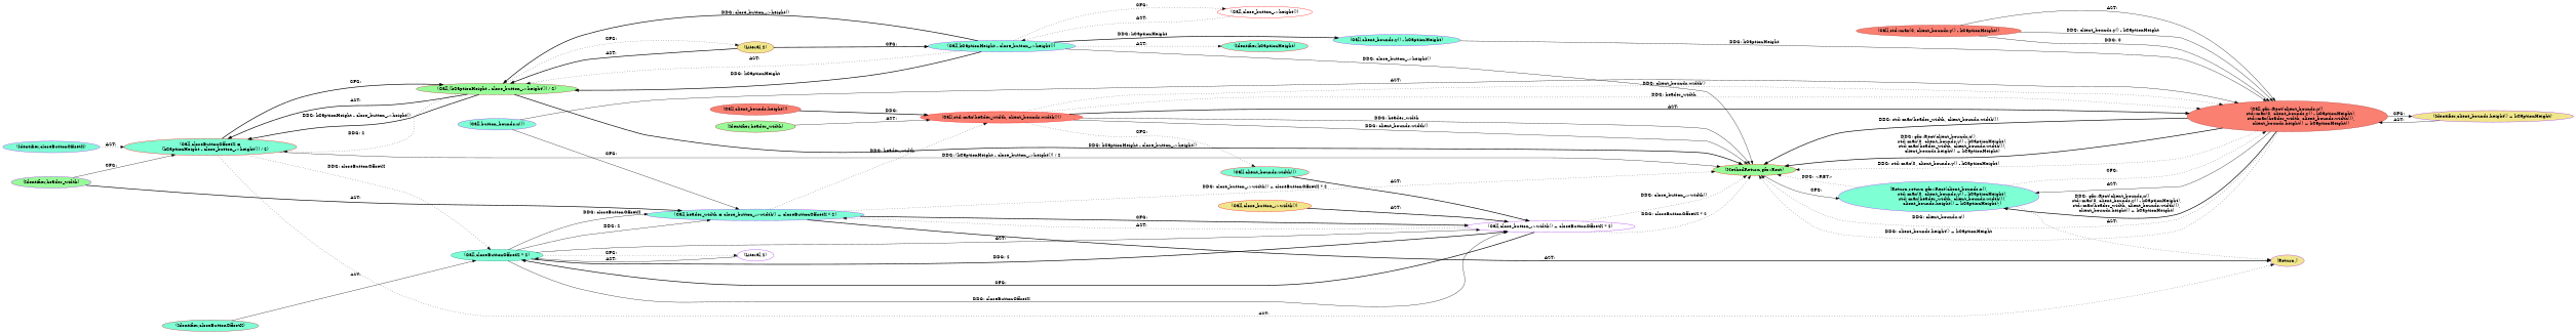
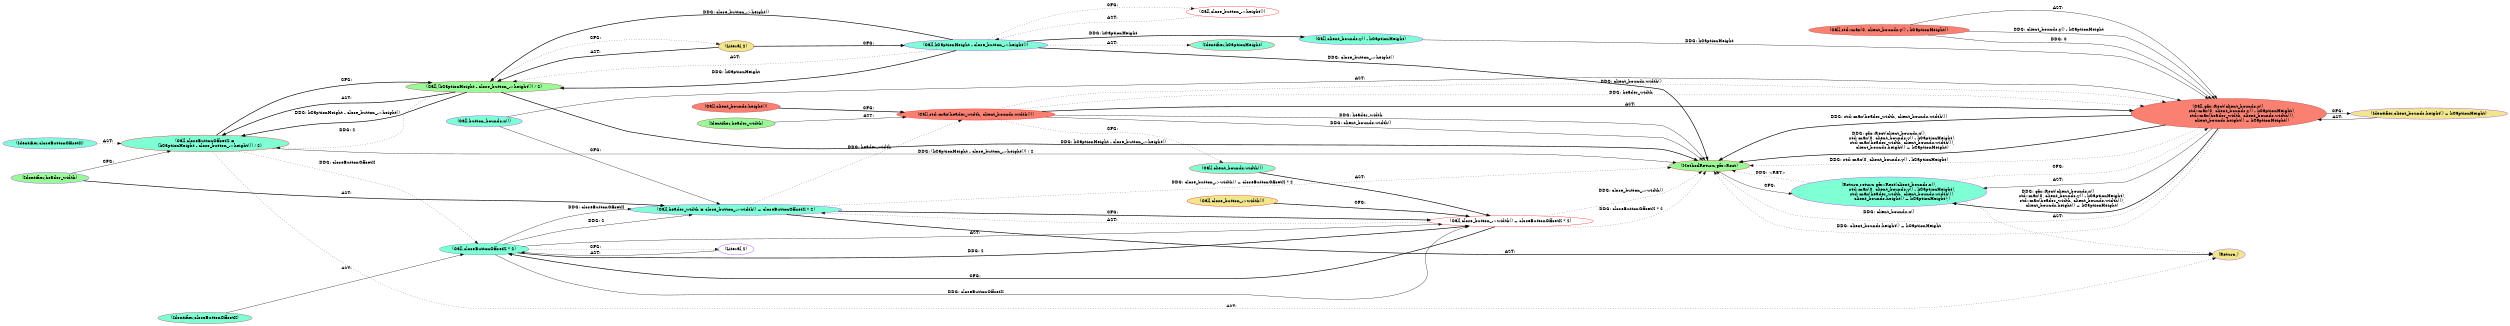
  digraph {
    rankdir=LR
    node [color=purple fillcolor=aquamarine style=filled]
    edge [style=dotted]
    n1 [color=teal label="(Call,closeButtonOffsetX * 2)"]
    n2 [label="(Call,header_width = close_button_->width() + closeButtonOffsetX * 2)"]
-   n3 [fillcolor=white label="(Call,close_button_->width() + closeButtonOffsetX * 2)"]
+   n3 [color=red fillcolor=white label="(Call,close_button_->width() + closeButtonOffsetX * 2)"]
    n4 [fillcolor=white label="(Literal,2)"]
    n5 [color=red fillcolor=palegreen label="(MethodReturn,gfx::Rect)"]
    n6 [fillcolor=khaki label="(Return,)"]
    n7 [color=red fillcolor=salmon label="(Call,std::max(header_width, client_bounds.width()))"]
    n8 [label="(Return,return gfx::Rect(client_bounds.x(),\n                   std::max(0, client_bounds.y() - kCaptionHeight),\n                   std::max(header_width, client_bounds.width()),\n                   client_bounds.height() + kCaptionHeight);)"]
    n9 [color=red label="(Call,closeButtonOffsetX =\n       (kCaptionHeight - close_button_->height()) / 2)"]
    n10 [color=brown fillcolor=palegreen label="(Call,(kCaptionHeight - close_button_->height()) / 2)"]
    n11 [color=brown fillcolor=khaki label="(Literal,2)"]
    n12 [label="(Call,kCaptionHeight - close_button_->height())"]
    n13 [color=red fillcolor=white label="(Call,close_button_->height())"]
    n14 [label="(Call,client_bounds.y() - kCaptionHeight)"]
    n15 [color=red label="(Identifier,kCaptionHeight)"]
    n16 [color=brown fillcolor=salmon label="(Call,gfx::Rect(client_bounds.x(),\n                   std::max(0, client_bounds.y() - kCaptionHeight),\n                   std::max(header_width, client_bounds.width()),\n                   client_bounds.height() + kCaptionHeight))"]
    n17 [color=red label="(Call,client_bounds.width())"]
    n18 [fillcolor=khaki label="(Identifier,client_bounds.height() + kCaptionHeight)"]
    n19 [color=brown fillcolor=salmon label="(Call,std::max(0, client_bounds.y() - kCaptionHeight))"]
    n20 [label="(Call,button_bounds.x())"]
    n21 [color=red fillcolor=khaki label="(Call,close_button_->width())"]
    n22 [color=brown fillcolor=salmon label="(Call,client_bounds.height())"]
    n23 [fillcolor=palegreen label="(Identifier,header_width)"]
    n24 [label="(Identifier,closeButtonOffsetX)"]
    n25 [color=brown label="(Identifier,closeButtonOffsetX)"]
    n26 [color=brown fillcolor=palegreen label="(Identifier,header_width)"]
    n1 -> n2 [label="DDG: closeButtonOffsetX" style=solid]
    n1 -> n2 [label="DDG: 2" style=solid]
    n1 -> n3 [label="AST: " style=solid]
    n1 -> n3 [label="DDG: closeButtonOffsetX" style=solid]
    n1 -> n3 [label="DDG: 2" style=bold]
    n1 -> n4 [label="CFG: "]
    n2 -> n3 [label="CFG: " style=bold]
    n2 -> n5 [label="DDG: close_button_->width() + closeButtonOffsetX * 2"]
    n2 -> n6 [label="AST: " style=bold]
    n2 -> n7 [label="DDG: header_width"]
    n3 -> n1 [label="CFG: " style=bold]
    n3 -> n2 [label="AST: "]
    n3 -> n5 [label="DDG: close_button_->width()"]
    n3 -> n5 [label="DDG: closeButtonOffsetX * 2"]
    n4 -> n1 [label="AST: " style=solid]
    n5 -> n8 [label="CFG: " style=solid]
    n7 -> n5 [label="DDG: header_width" style=solid]
    n7 -> n5 [label="DDG: client_bounds.width()" style=solid]
    n7 -> n16 [label="AST: " style=bold]
    n7 -> n16 [label="DDG: header_width"]
    n7 -> n16 [label="DDG: client_bounds.width()"]
    n7 -> n17 [label="CFG: "]
    n8 -> n5 [label="DDG: <RET>"]
    n8 -> n6 [label="AST: "]
    n8 -> n16 [label="CFG: "]
    n9 -> n1 [label="DDG: closeButtonOffsetX"]
    n9 -> n5 [label="DDG: (kCaptionHeight - close_button_->height()) / 2" style=solid]
    n9 -> n6 [label="AST: "]
    n9 -> n10 [label="CFG: " style=bold]
    n10 -> n5 [label="DDG: kCaptionHeight - close_button_->height()" style=bold]
    n10 -> n9 [label="AST: " style=bold]
    n10 -> n9 [label="DDG: kCaptionHeight - close_button_->height()" style=bold]
    n10 -> n9 [label="DDG: 2"]
    n10 -> n11 [label="CFG: "]
    n11 -> n10 [label="AST: " style=bold]
    n11 -> n12 [label="CFG: " style=bold]
-   n12 -> n5 [label="DDG: close_button_->height()" style=solid]
+   n12 -> n5 [label="DDG: close_button_->height()" style=bold]
    n12 -> n10 [label="AST: "]
    n12 -> n10 [label="DDG: kCaptionHeight" style=bold]
    n12 -> n10 [label="DDG: close_button_->height()" style=bold]
    n12 -> n13 [label="CFG: "]
    n12 -> n14 [label="DDG: kCaptionHeight" style=bold]
    n12 -> n15 [label="AST: "]
    n13 -> n12 [label="AST: "]
    n14 -> n16 [label="DDG: kCaptionHeight" style=solid]
    n16 -> n5 [label="DDG: std::max(0, client_bounds.y() - kCaptionHeight)"]
    n16 -> n5 [label="DDG: client_bounds.x()"]
    n16 -> n5 [label="DDG: client_bounds.height() + kCaptionHeight"]
    n16 -> n5 [label="DDG: std::max(header_width, client_bounds.width())" style=bold]
    n16 -> n5 [label="DDG: gfx::Rect(client_bounds.x(),\n                   std::max(0, client_bounds.y() - kCaptionHeight),\n                   std::max(header_width, client_bounds.width()),\n                   client_bounds.height() + kCaptionHeight)" style=bold]
    n16 -> n8 [label="AST: " style=solid]
    n16 -> n8 [label="DDG: gfx::Rect(client_bounds.x(),\n                   std::max(0, client_bounds.y() - kCaptionHeight),\n                   std::max(header_width, client_bounds.width()),\n                   client_bounds.height() + kCaptionHeight)" style=bold]
    n16 -> n18 [label="CFG: " style=solid]
    n17 -> n3 [label="AST: " style=bold]
    n18 -> n16 [label="AST: " style=solid]
    n19 -> n16 [label="AST: " style=solid]
    n19 -> n16 [label="DDG: 0" style=solid]
    n19 -> n16 [label="DDG: client_bounds.y() - kCaptionHeight" style=solid]
    n20 -> n2 [label="CFG: " style=solid]
    n20 -> n16 [label="AST: " style=solid]
-   n21 -> n3 [label="AST: " style=bold]
-   n22 -> n7 [label="DDG: " style=bold]
+   n21 -> n3 [label="CFG: " style=bold]
+   n22 -> n7 [label="CFG: " style=bold]
    n23 -> n2 [label="AST: " style=bold]
    n23 -> n9 [label="CFG: " style=solid]
    n24 -> n9 [label="AST: "]
    n25 -> n1 [label="AST: " style=solid]
    n26 -> n7 [label="AST: " style=solid]
  }
